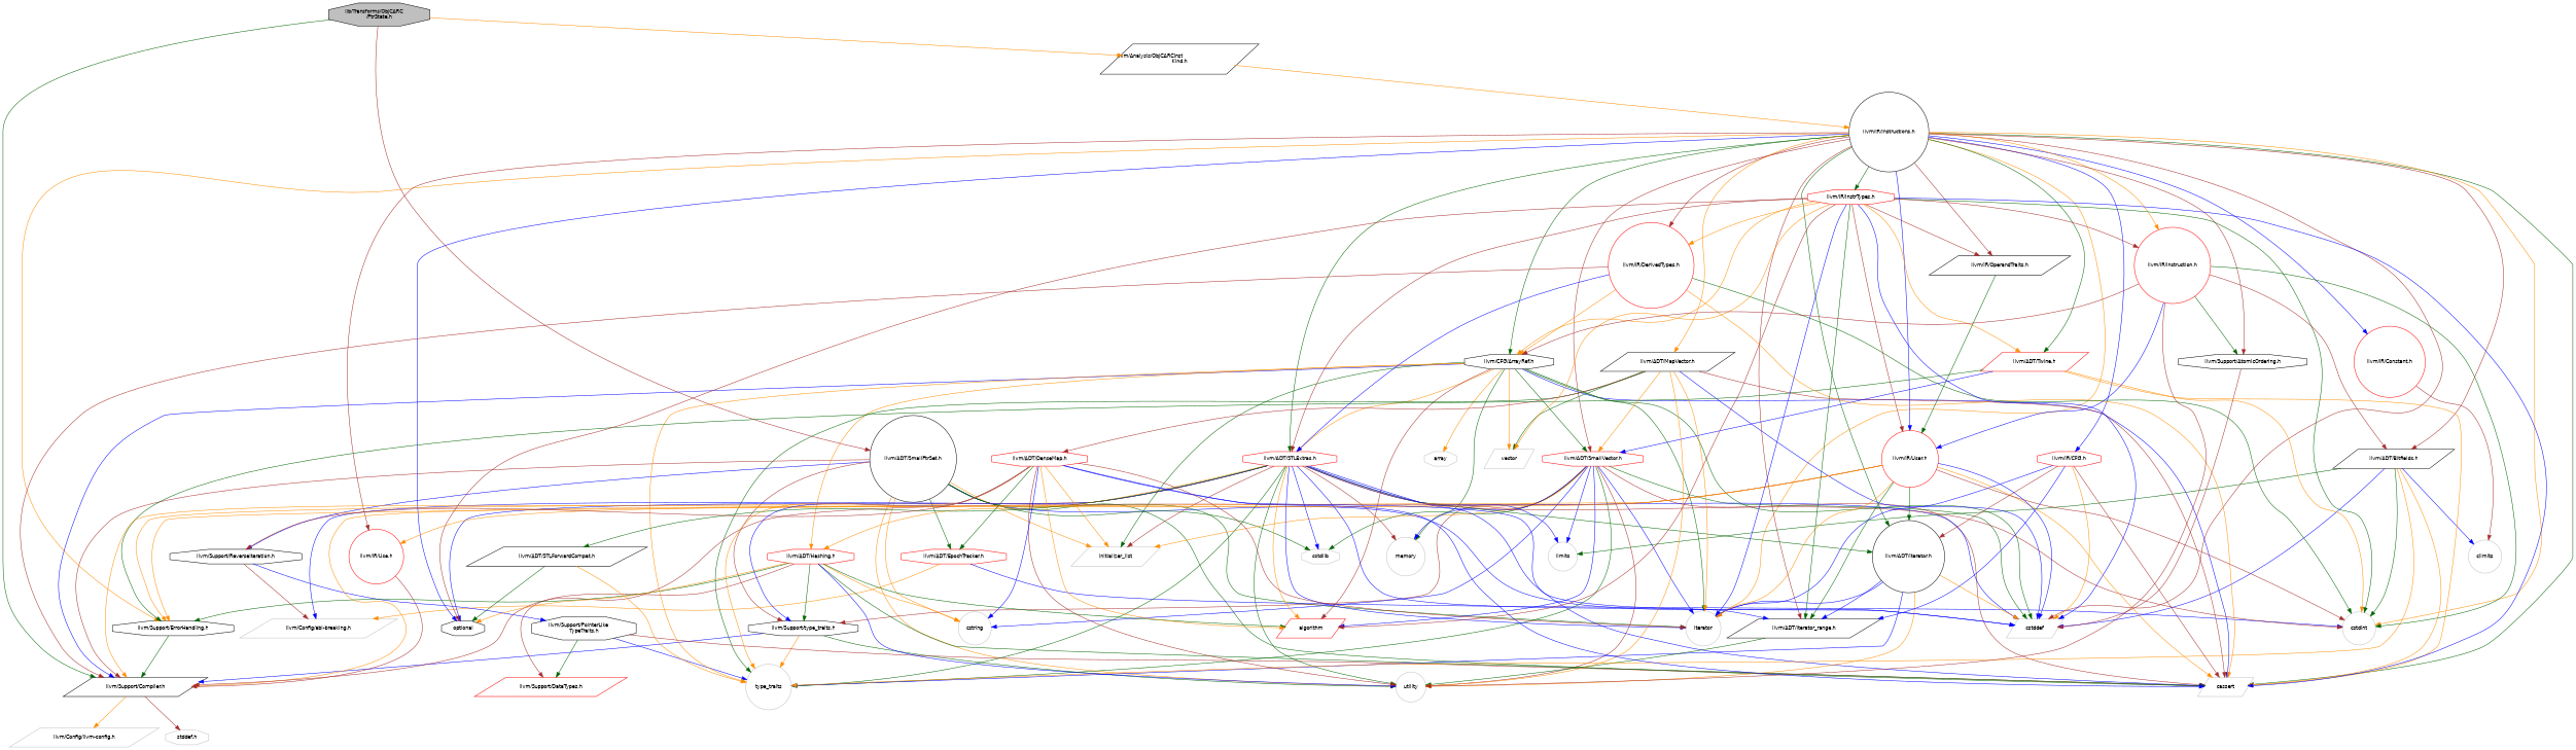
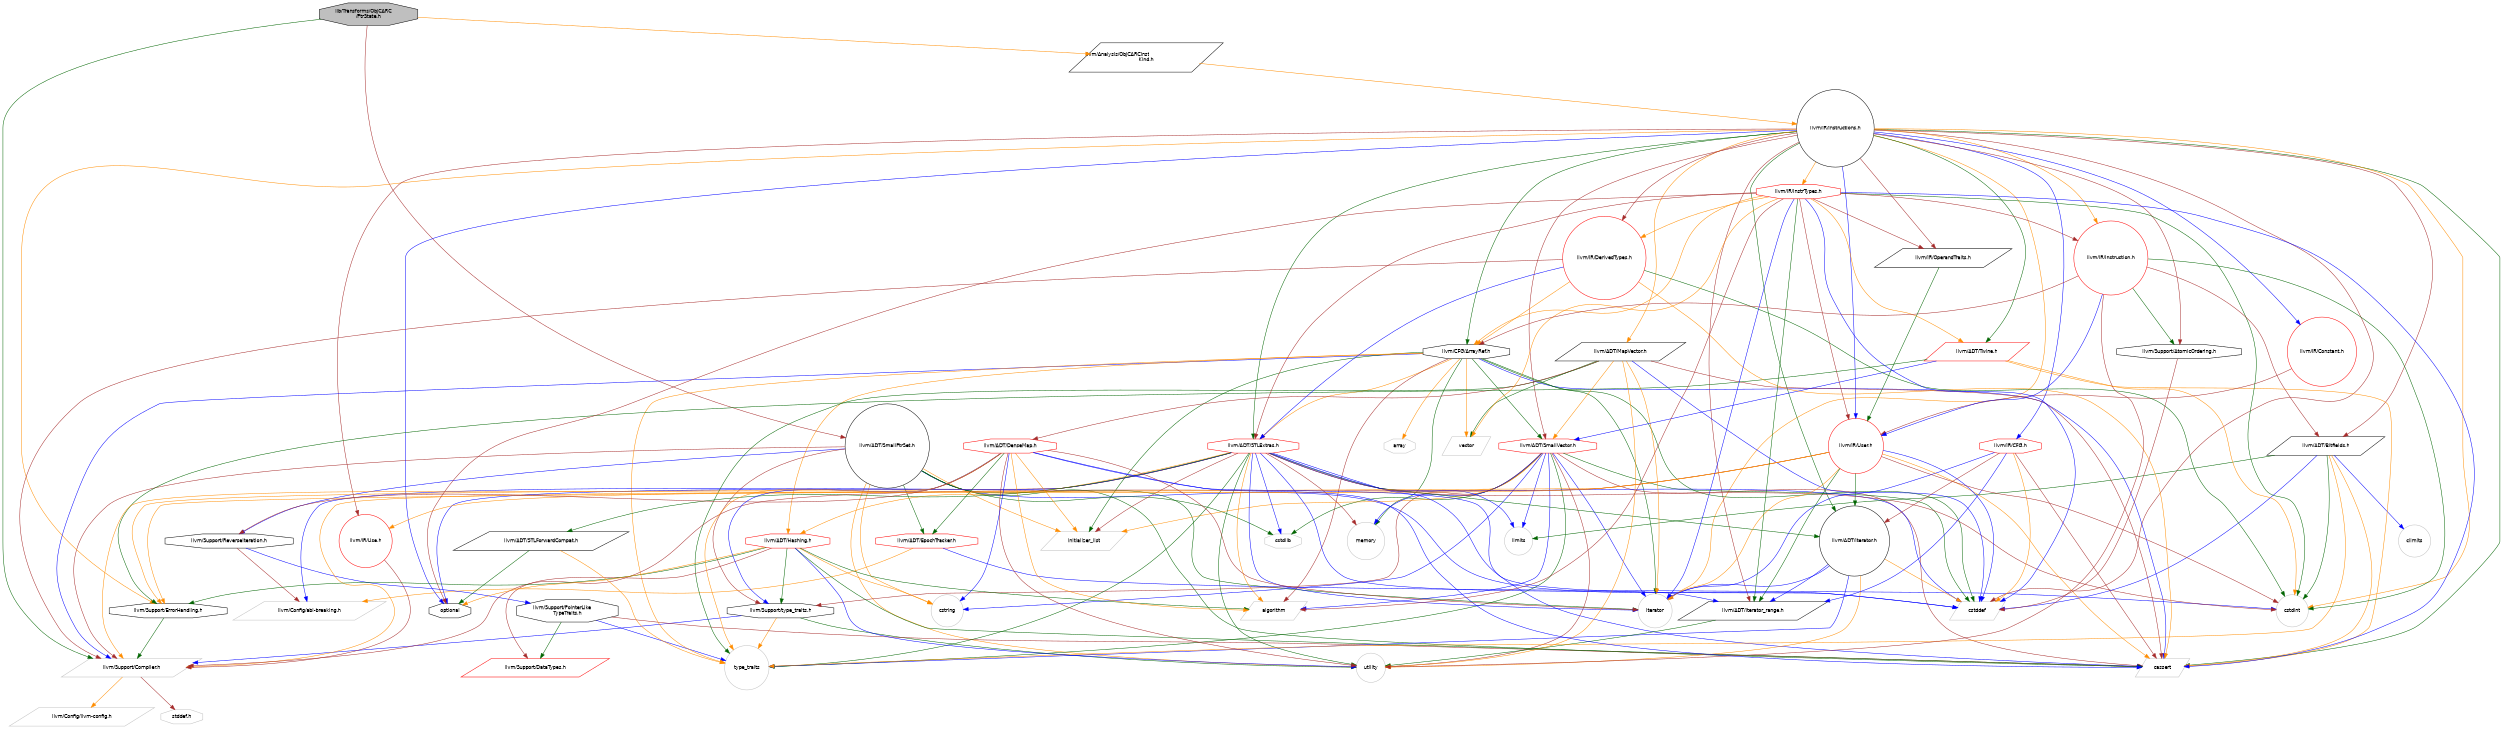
  digraph {
    node [color=black fontname=Helvetica fontsize=10 shape=octagon]
    edge [color=darkorange fontname=Helvetica fontsize=10 labelfontname=Helvetica labelfontsize=10 style=solid]
    n1 [fillcolor=grey75 fontcolor=black height=0.2 label="lib/Transforms/ObjCARC\l/PtrState.h" style=filled width=0.4]
    n2 [height=0.2 label="llvm/ADT/SmallPtrSet.h" shape=circle width=0.4]
-   n3 [height=0.2 label="llvm/Support/Compiler.h" shape=parallelogram width=0.4]
+   n3 [color=grey75 height=0.2 label="llvm/Support/Compiler.h" shape=parallelogram width=0.4]
    n4 [height=0.2 label="llvm/Analysis/ObjCARCInst\lKind.h" shape=parallelogram width=0.4]
    n5 [color=red height=0.2 label="llvm/ADT/EpochTracker.h" width=0.4]
    n6 [height=0.2 label="llvm/Support/ReverseIteration.h" width=0.4]
    n7 [color=grey75 height=0.2 label=cassert shape=parallelogram width=0.4]
    n8 [height=0.2 label="llvm/Support/type_traits.h" width=0.4]
    n9 [color=grey75 height=0.2 label=utility shape=circle width=0.4]
    n10 [color=grey75 height=0.2 label=cstddef shape=parallelogram width=0.4]
    n11 [color=grey75 height=0.2 label=cstdlib width=0.4]
    n12 [color=grey75 height=0.2 label=cstring shape=circle width=0.4]
    n13 [color=grey75 height=0.2 label=initializer_list shape=parallelogram width=0.4]
    n14 [color=grey75 height=0.2 label=iterator shape=circle width=0.4]
    n15 [color=grey75 height=0.2 label="llvm/Config/llvm-config.h" shape=parallelogram width=0.4]
    n16 [color=grey75 height=0.2 label="stddef.h" width=0.4]
    n17 [height=0.2 label="llvm/IR/Instructions.h" shape=circle width=0.4]
    n18 [color=grey75 height=0.2 label="llvm/Config/abi-breaking.h" shape=parallelogram width=0.4]
    n19 [color=grey75 height=0.2 label=cstdint shape=circle width=0.4]
    n20 [height=0.2 label="llvm/Support/PointerLike\lTypeTraits.h" width=0.4]
    n21 [color=grey75 height=0.2 label=type_traits shape=circle width=0.4]
    n22 [color=red height=0.2 label="llvm/Support/DataTypes.h" shape=parallelogram width=0.4]
    n23 [height=0.2 label="llvm/CFG/ArrayRef.h" width=0.4]
    n24 [height=0.2 label="llvm/Support/ErrorHandling.h" width=0.4]
    n25 [height=0.2 label=optional width=0.4]
    n26 [color=red height=0.2 label="llvm/ADT/SmallVector.h" width=0.4]
    n27 [color=red height=0.2 label="llvm/ADT/STLExtras.h" width=0.4]
    n28 [height=0.2 label="llvm/ADT/iterator.h" shape=circle width=0.4]
    n29 [height=0.2 label="llvm/ADT/iterator_range.h" shape=parallelogram width=0.4]
    n30 [height=0.2 label="llvm/ADT/Bitfields.h" shape=parallelogram width=0.4]
    n31 [height=0.2 label="llvm/ADT/MapVector.h" shape=parallelogram width=0.4]
    n32 [color=red height=0.2 label="llvm/ADT/Twine.h" shape=parallelogram width=0.4]
    n33 [color=red height=0.2 label="llvm/IR/CFG.h" width=0.4]
    n34 [color=red height=0.2 label="llvm/IR/Constant.h" shape=circle width=0.4]
    n35 [color=red height=0.2 label="llvm/IR/User.h" shape=circle width=0.4]
    n36 [color=red height=0.2 label="llvm/IR/Use.h" shape=circle width=0.4]
    n37 [color=red height=0.2 label="llvm/IR/DerivedTypes.h" shape=circle width=0.4]
    n38 [color=red height=0.2 label="llvm/IR/InstrTypes.h" width=0.4]
    n39 [color=red height=0.2 label="llvm/IR/Instruction.h" shape=circle width=0.4]
    n40 [height=0.2 label="llvm/Support/AtomicOrdering.h" width=0.4]
    n41 [height=0.2 label="llvm/IR/OperandTraits.h" shape=parallelogram width=0.4]
    n42 [color=red height=0.2 label="llvm/ADT/Hashing.h" width=0.4]
-   n43 [color=red height=0.2 label=algorithm shape=parallelogram width=0.4]
+   n43 [color=grey75 height=0.2 label=algorithm shape=parallelogram width=0.4]
    n44 [color=grey75 height=0.2 label=memory shape=circle width=0.4]
    n45 [color=grey75 height=0.2 label=array width=0.4]
    n46 [color=grey75 height=0.2 label=vector shape=parallelogram width=0.4]
    n47 [color=grey75 height=0.2 label=limits shape=circle width=0.4]
    n48 [height=0.2 label="llvm/ADT/STLForwardCompat.h" shape=parallelogram width=0.4]
    n49 [color=grey75 height=0.2 label=climits shape=circle width=0.4]
    n50 [color=red height=0.2 label="llvm/ADT/DenseMap.h" width=0.4]
    n1 -> n2 [color=brown]
    n1 -> n3 [color=darkgreen]
    n1 -> n4
    n2 -> n3 [color=brown]
    n2 -> n5 [color=darkgreen]
    n2 -> n6 [color=blue]
    n2 -> n7 [color=darkgreen]
    n2 -> n8 [color=brown]
    n2 -> n9
    n2 -> n10 [color=blue]
    n2 -> n11 [color=darkgreen]
    n2 -> n12
    n2 -> n13
    n2 -> n14 [color=darkgreen]
    n3 -> n15
    n3 -> n16 [color=brown]
    n4 -> n17
    n5 -> n18
    n5 -> n19 [color=blue]
    n6 -> n18 [color=brown]
    n6 -> n20 [color=blue]
    n8 -> n3 [color=blue]
    n8 -> n9 [color=darkgreen]
    n8 -> n21
    n17 -> n7 [color=darkgreen]
    n17 -> n10 [color=brown]
    n17 -> n14
    n17 -> n19
    n17 -> n23 [color=darkgreen]
    n17 -> n24
    n17 -> n25 [color=blue]
    n17 -> n26 [color=brown]
    n17 -> n27 [color=darkgreen]
    n17 -> n28 [color=darkgreen]
    n17 -> n29 [color=brown]
    n17 -> n30 [color=brown]
    n17 -> n31
    n17 -> n32 [color=darkgreen]
    n17 -> n33 [color=blue]
    n17 -> n34 [color=blue]
    n17 -> n35 [color=blue]
    n17 -> n36 [color=brown]
    n17 -> n37 [color=brown]
-   n17 -> n38 [color=darkgreen]
+   n17 -> n38
    n17 -> n39
    n17 -> n40 [color=brown]
    n17 -> n41 [color=brown]
    n20 -> n7 [color=brown]
    n20 -> n21 [color=blue]
    n20 -> n22 [color=darkgreen]
    n23 -> n3 [color=blue]
    n23 -> n7 [color=blue]
    n23 -> n10 [color=darkgreen]
    n23 -> n13 [color=darkgreen]
    n23 -> n14 [color=darkgreen]
    n23 -> n21
    n23 -> n26 [color=darkgreen]
    n23 -> n27
    n23 -> n42
    n23 -> n43 [color=brown]
    n23 -> n44 [color=darkgreen]
    n23 -> n45
    n23 -> n46
    n24 -> n3 [color=darkgreen]
    n26 -> n3
    n26 -> n7 [color=brown]
    n26 -> n8 [color=brown]
    n26 -> n9 [color=brown]
    n26 -> n10 [color=darkgreen]
    n26 -> n11 [color=darkgreen]
    n26 -> n12 [color=blue]
    n26 -> n13
    n26 -> n14 [color=blue]
    n26 -> n21 [color=darkgreen]
    n26 -> n43 [color=blue]
    n26 -> n44 [color=blue]
    n26 -> n47 [color=blue]
    n27 -> n7 [color=blue]
    n27 -> n9 [color=darkgreen]
    n27 -> n10 [color=blue]
    n27 -> n11 [color=blue]
    n27 -> n13 [color=brown]
    n27 -> n14 [color=blue]
    n27 -> n18 [color=blue]
    n27 -> n19 [color=brown]
    n27 -> n21 [color=darkgreen]
    n27 -> n24
    n27 -> n25 [color=blue]
    n27 -> n28 [color=darkgreen]
    n27 -> n29 [color=blue]
    n27 -> n42
    n27 -> n43
    n27 -> n44 [color=brown]
    n27 -> n47 [color=blue]
    n27 -> n48 [color=darkgreen]
    n28 -> n9
    n28 -> n10
    n28 -> n14 [color=blue]
    n28 -> n21 [color=blue]
    n28 -> n29 [color=blue]
    n29 -> n9 [color=darkgreen]
    n30 -> n7
    n30 -> n10 [color=blue]
    n30 -> n19 [color=darkgreen]
    n30 -> n21
    n30 -> n47 [color=darkgreen]
    n30 -> n49 [color=blue]
    n31 -> n7 [color=brown]
    n31 -> n9
    n31 -> n10 [color=blue]
    n31 -> n14
    n31 -> n21 [color=darkgreen]
    n31 -> n26
    n31 -> n46 [color=darkgreen]
    n31 -> n50 [color=brown]
    n32 -> n7
    n32 -> n19
    n32 -> n24 [color=darkgreen]
    n32 -> n26 [color=blue]
    n33 -> n7 [color=brown]
    n33 -> n10
    n33 -> n14 [color=blue]
    n33 -> n28 [color=brown]
    n33 -> n29 [color=blue]
-   n34 -> n49 [color=brown]
+   n34 -> n35 [color=brown]
    n35 -> n3 [color=brown]
    n35 -> n7
    n35 -> n10 [color=blue]
    n35 -> n14
    n35 -> n19 [color=brown]
    n35 -> n24
    n35 -> n28 [color=darkgreen]
    n35 -> n29 [color=darkgreen]
    n35 -> n36
    n36 -> n3 [color=brown]
    n37 -> n3 [color=brown]
    n37 -> n7
    n37 -> n19 [color=darkgreen]
    n37 -> n23
    n37 -> n27 [color=blue]
    n38 -> n7 [color=blue]
    n38 -> n10 [color=blue]
    n38 -> n14 [color=blue]
    n38 -> n19 [color=darkgreen]
    n38 -> n23
    n38 -> n25 [color=brown]
    n38 -> n27 [color=brown]
    n38 -> n29 [color=darkgreen]
    n38 -> n32
    n38 -> n35 [color=brown]
    n38 -> n37
    n38 -> n39 [color=brown]
    n38 -> n41 [color=brown]
    n38 -> n43 [color=brown]
    n38 -> n46
    n39 -> n9 [color=brown]
    n39 -> n19 [color=darkgreen]
    n39 -> n23 [color=brown]
    n39 -> n30 [color=brown]
    n39 -> n35 [color=blue]
    n39 -> n40 [color=darkgreen]
    n40 -> n10 [color=brown]
    n41 -> n35 [color=darkgreen]
    n42 -> n7 [color=darkgreen]
    n42 -> n8 [color=darkgreen]
    n42 -> n9 [color=blue]
    n42 -> n12
    n42 -> n22 [color=brown]
    n42 -> n24 [color=darkgreen]
    n42 -> n25
    n42 -> n43 [color=darkgreen]
    n48 -> n21
    n48 -> n25 [color=darkgreen]
    n50 -> n3
    n50 -> n5 [color=darkgreen]
    n50 -> n6 [color=brown]
    n50 -> n7 [color=blue]
    n50 -> n8 [color=blue]
    n50 -> n9 [color=brown]
    n50 -> n10 [color=blue]
    n50 -> n12 [color=blue]
    n50 -> n13
    n50 -> n14 [color=brown]
    n50 -> n21
    n50 -> n43
  }
